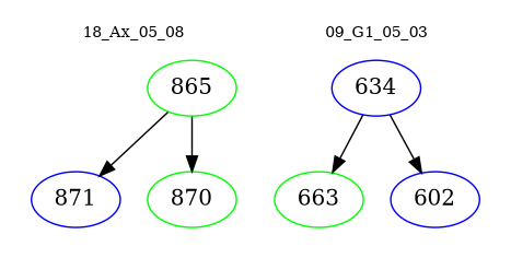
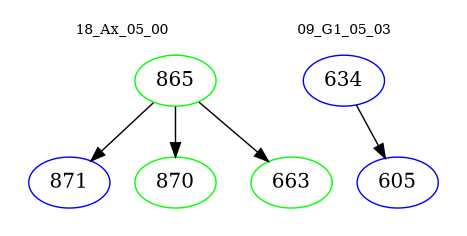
  digraph {
    node [color=green]
    edge [color=black]
    n1 [label=865]
    n2 [color=blue label=871]
    n3 [label=870]
    n4 [color=blue label=634]
-   n5 [color=blue label=602]
+   n5 [color=blue label=605]
    n6 [label=663]
    subgraph cluster_1 {
      color=white
      fontsize=10
-     label="18_Ax_05_08"
+     label="18_Ax_05_00"
      n1
      n2
      n3
    }
    subgraph cluster_2 {
      color=white
      fontsize=10
      label="09_G1_05_03"
      n4
      n5
      n6
    }
    n1 -> n2
    n1 -> n3
    n4 -> n5
-   n4 -> n6
+   n1 -> n6
  }
